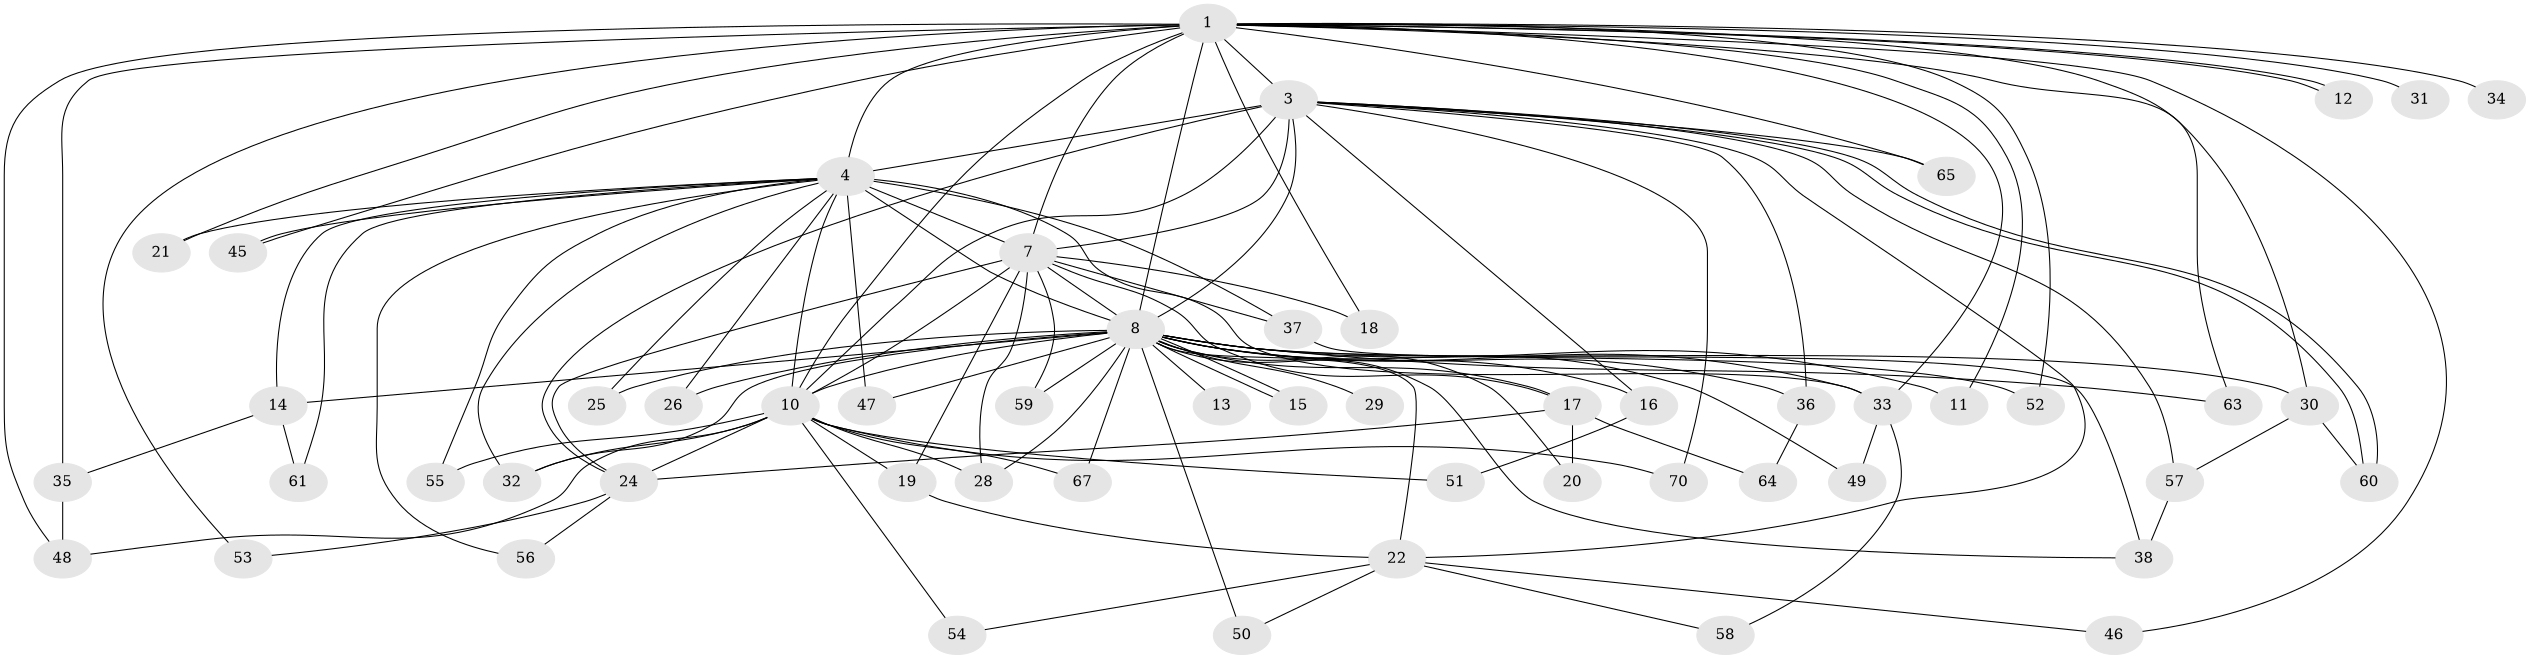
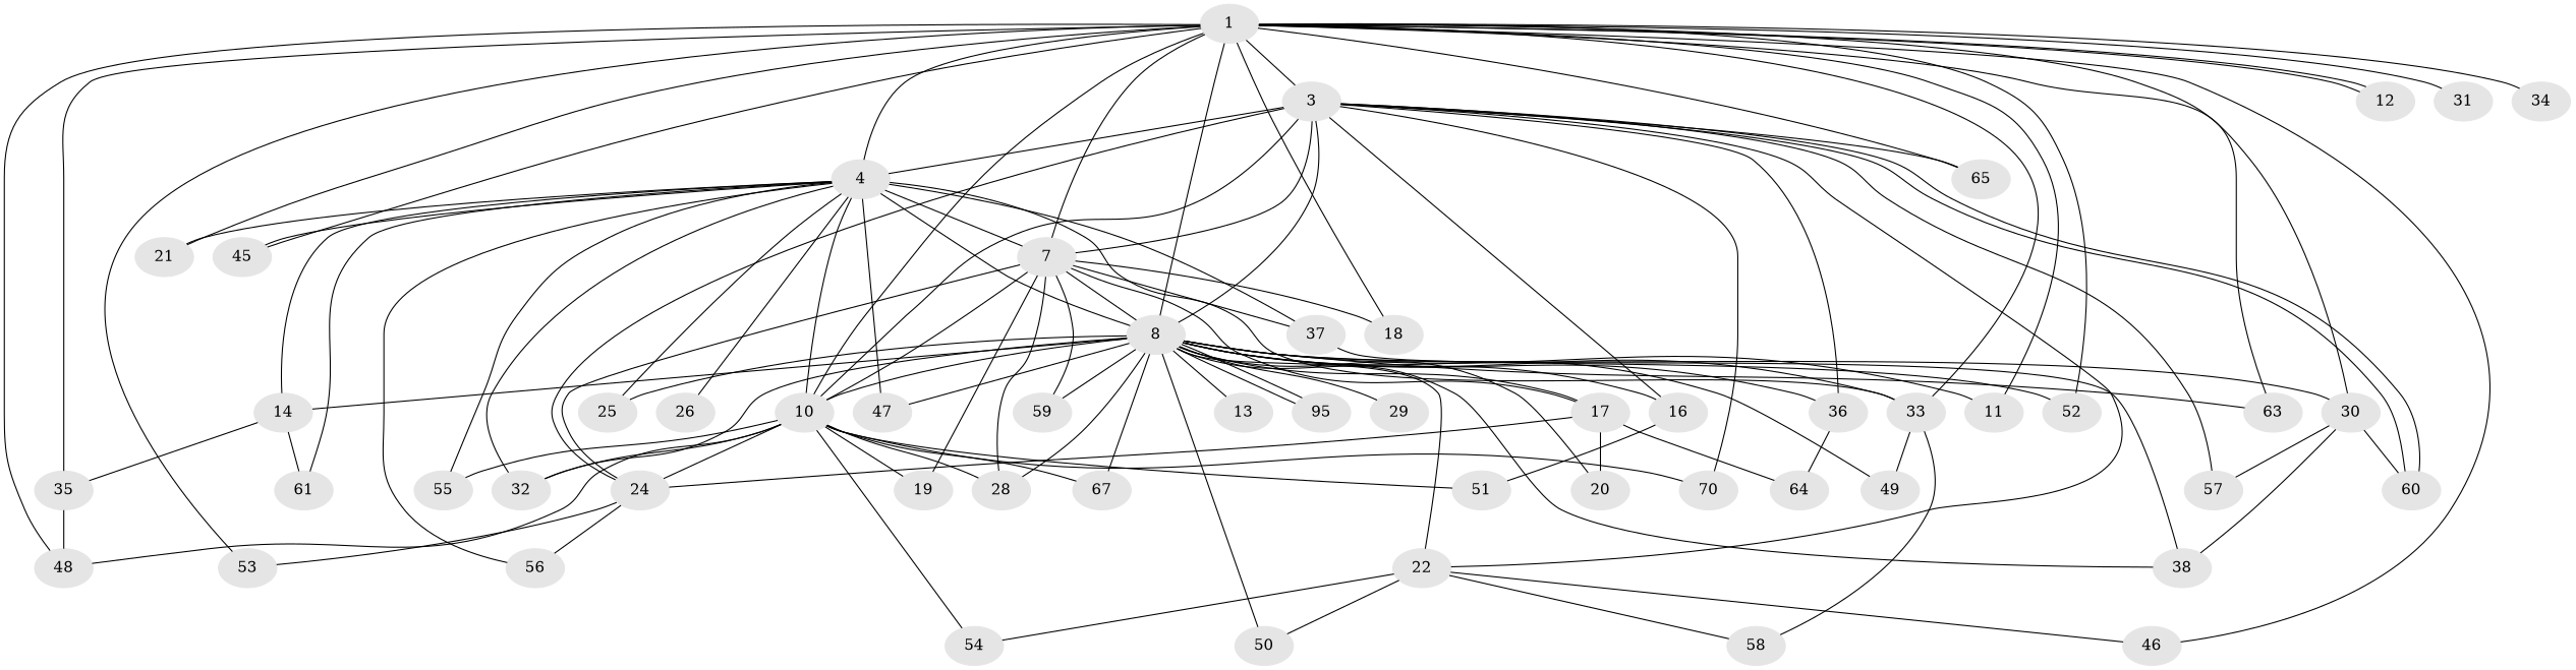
  graph {
    node [color=gray90 style=filled]
    1 [super="+2"]
    3 [super="+6"]
    4 [super="+5"]
    7 [super="+23"]
    8 [super="+9"]
    10 [super="+18"]
    11
    12
    21
    30 [super="+62"]
    31 [super="+66"]
    33 [super="+43"]
    34
    35
    45
    46
    48 [super="+69"]
    52
    53
    63
    65
    n22 [label=18]
    16
    22 [super="+27"]
    24 [super="+39"]
    36
    57
    60
    70
    14
    25
    26
    32 [super="+44"]
    37
    47
    55
    56
    61
    17 [super="+40"]
    19
    28 [super="+41"]
    59
    13
-   15
+   15 [label=95]
    20
    29
    38 [super="+42"]
    49
    50
    67
    51
    54
    58
    64
    1 -- 3 [weight=4]
    1 -- 4 [weight=4]
    1 -- 7 [weight=2]
    1 -- 8 [weight=4]
    1 -- 10 [weight=2]
    1 -- 11
    1 -- 12
    1 -- 12
    1 -- 21
    1 -- 30
    1 -- 31 [weight=3]
    1 -- 33
    1 -- 34
    1 -- 35
    1 -- 45
    1 -- 46
    1 -- 48
    1 -- 52
    1 -- 53
    1 -- 63
    1 -- 65
    1 -- n22
    3 -- 4 [weight=4]
    3 -- 7 [weight=2]
    3 -- 8 [weight=4]
    3 -- 10 [weight=2]
    3 -- 65
    3 -- 16
    3 -- 22
    3 -- 24
    3 -- 36
    3 -- 57
    3 -- 60
    3 -- 60
    3 -- 70
    4 -- 7 [weight=2]
    4 -- 8 [weight=4]
    4 -- 10 [weight=2]
    4 -- 21
    4 -- 33
    4 -- 45
    4 -- 14
    4 -- 25
    4 -- 26
    4 -- 32
    4 -- 37
    4 -- 47
    4 -- 55
    4 -- 56
    4 -- 61
    7 -- 8 [weight=3]
    7 -- 10
    7 -- n22
    7 -- 24
    7 -- 37
    7 -- 17
    7 -- 19
    7 -- 28
    7 -- 59
    8 -- 10 [weight=3]
    8 -- 11
    8 -- 30
    8 -- 33
    8 -- 52
    8 -- 63
    8 -- 16
    8 -- 22
    8 -- 36
    8 -- 14
    8 -- 25
-   8 -- 26
    8 -- 32
    8 -- 47
    8 -- 17
    8 -- 28
    8 -- 59
    8 -- 13 [weight=2]
    8 -- 15
    8 -- 15
    8 -- 20
    8 -- 29 [weight=2]
    8 -- 38
    8 -- 49
    8 -- 50
    8 -- 67
    10 -- 48
    10 -- 24
    10 -- 70
    10 -- 32
    10 -- 55
    10 -- 19
    10 -- 28
    10 -- 67
    10 -- 51
    10 -- 54
    30 -- 57
    30 -- 60
-   57 -- 38
+   30 -- 38
    33 -- 49
    33 -- 58
    35 -- 48
    16 -- 51
    22 -- 46
    22 -- 50
    22 -- 54
    22 -- 58
    24 -- 53
    24 -- 56
    36 -- 64
    14 -- 35
    14 -- 61
    37 -- 38
    17 -- 24
    17 -- 20
    17 -- 64
-   19 -- 22
  }
